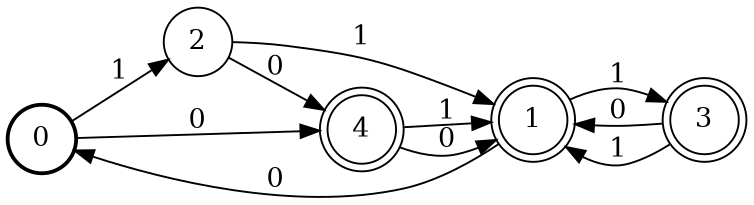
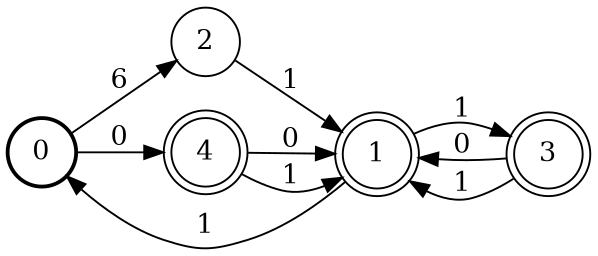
  digraph {
    rankdir=LR
    node [shape=circle peripheries=2]
    0 [style=bold peripheries=""]
    2 [peripheries=""]
    4
    1
    3
-   0 -> 2 [label=1]
+   0 -> 2 [label=6]
    0 -> 4 [label=0]
-   2 -> 4 [label=0]
    2 -> 1 [label=1]
    4 -> 1 [label=0]
    4 -> 1 [label=1]
-   1 -> 0 [label=0]
+   1 -> 0 [label=1]
    1 -> 3 [label=1]
    3 -> 1 [label=0]
    3 -> 1 [label=1]
  }
